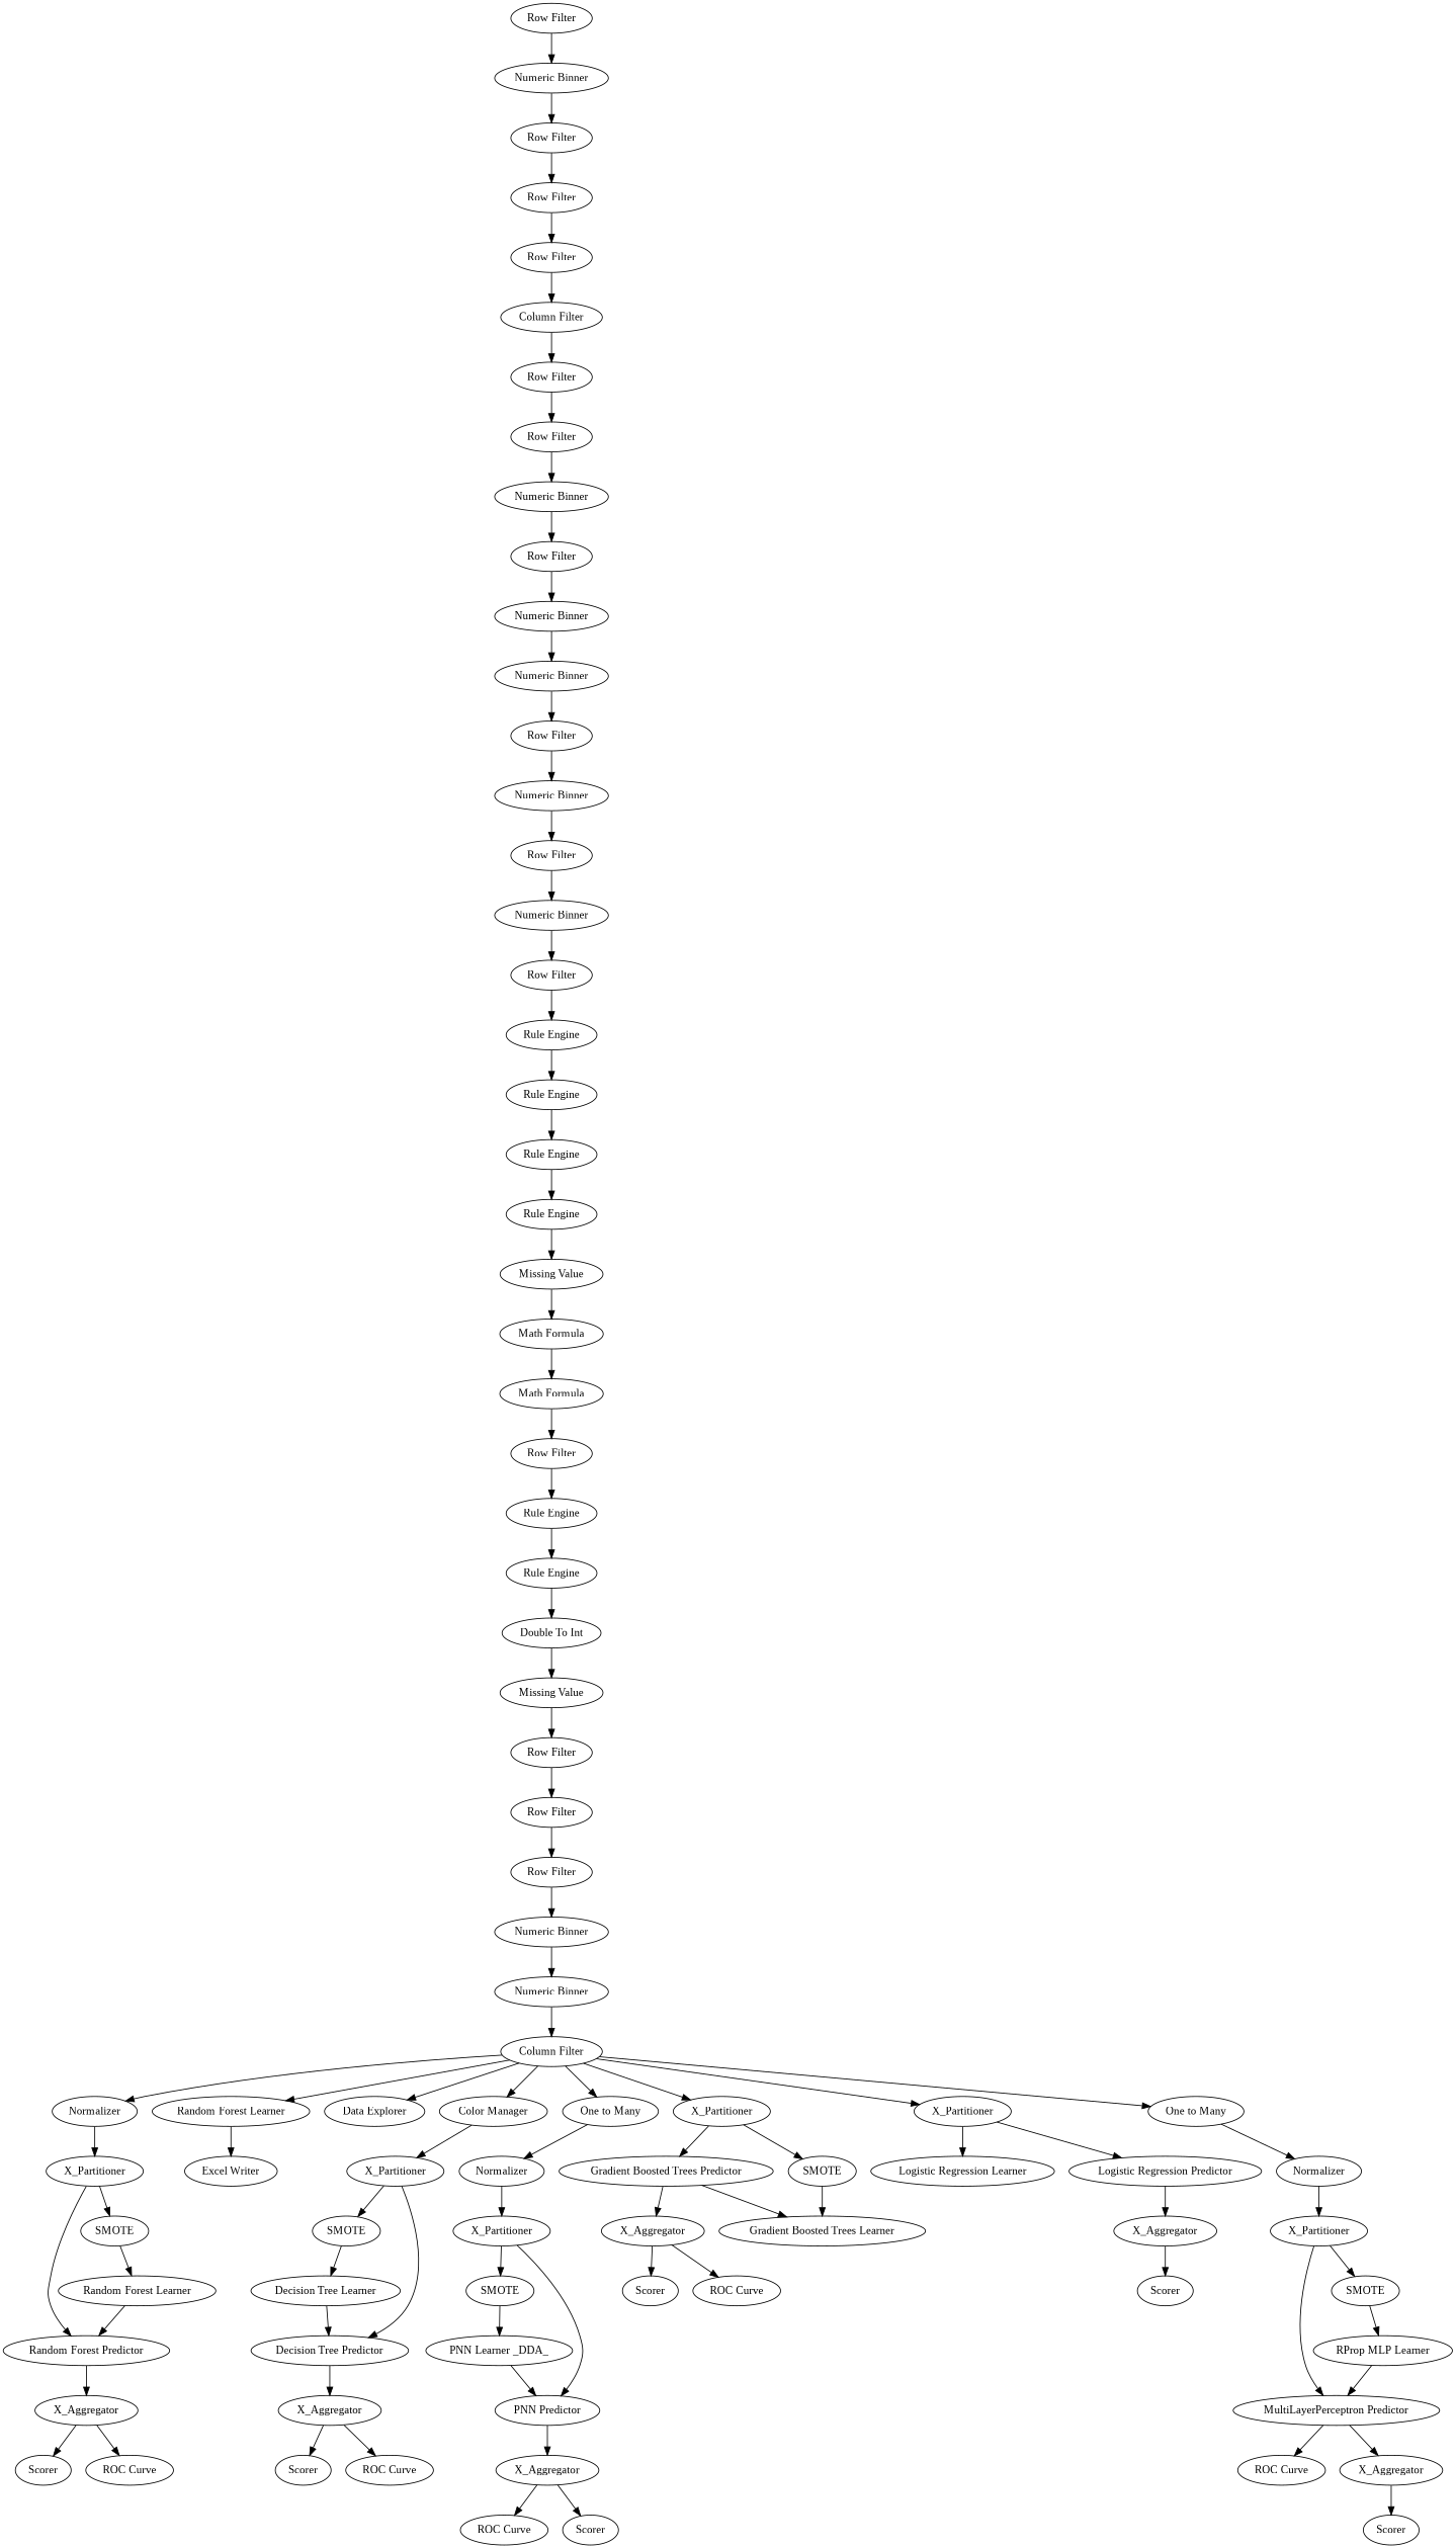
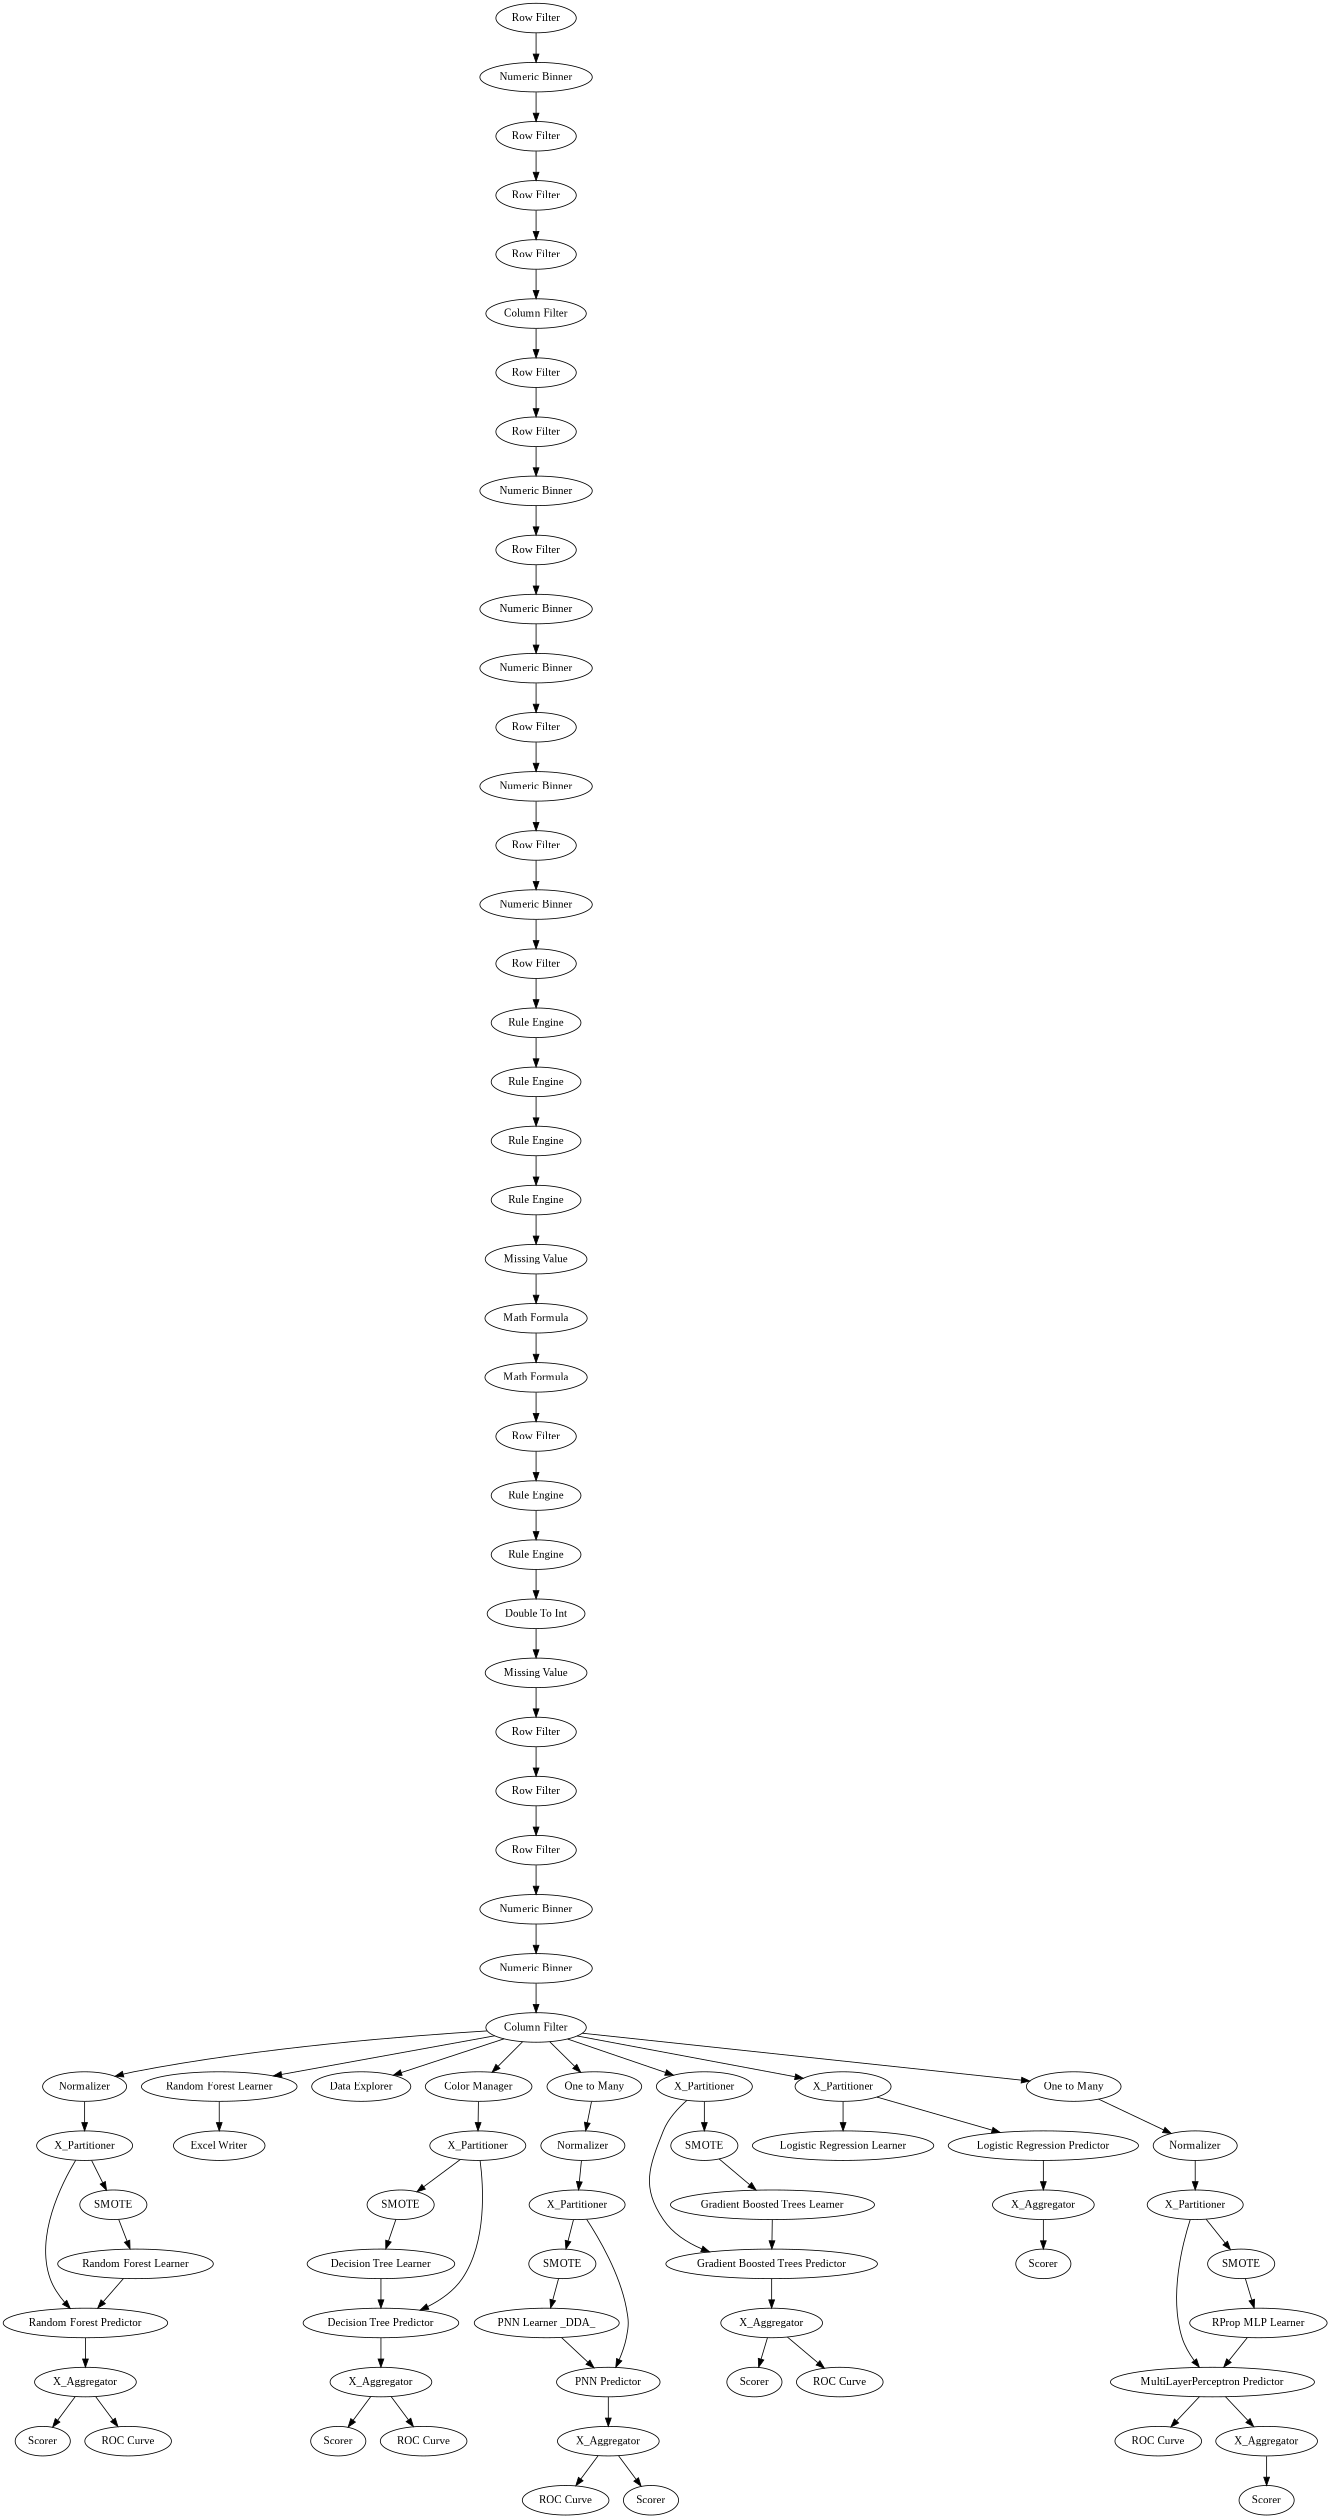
  digraph {
    fontname="Liberation Serif"
    rankdir=TB
    node [fontname="Liberation Serif"]
    edge [fontname="Liberation Serif"]
    n1 [label=SMOTE]
    n2 [label="Decision Tree Learner"]
    n3 [label="Decision Tree Predictor"]
    n4 [label="Excel Writer"]
    n5 [label=Normalizer]
    n6 [label=X_Partitioner]
    n7 [label="Random Forest Predictor"]
    n8 [label=SMOTE]
    n9 [label="Column Filter"]
    n10 [label="Random Forest Learner"]
    n11 [label="Data Explorer"]
    n12 [label="Color Manager"]
    n13 [label="One to Many"]
    n14 [label=X_Partitioner]
    n15 [label=X_Partitioner]
    n16 [label="One to Many"]
    n17 [label=X_Partitioner]
    n18 [label=Normalizer]
    n19 [label="Gradient Boosted Trees Predictor"]
    n20 [label=SMOTE]
    n21 [label="Logistic Regression Learner"]
    n22 [label="Logistic Regression Predictor"]
    n23 [label=Normalizer]
    n24 [label="Missing Value"]
    n25 [label="Math Formula"]
    n26 [label="Math Formula"]
    n27 [label=X_Aggregator]
    n28 [label=Scorer]
    n29 [label="ROC Curve"]
    n30 [label="Numeric Binner"]
    n31 [label="Numeric Binner"]
    n32 [label="Rule Engine"]
    n33 [label="Double To Int"]
    n34 [label="Missing Value"]
    n35 [label=Scorer]
    n36 [label="Row Filter"]
    n37 [label="Row Filter"]
    n38 [label="Row Filter"]
    n39 [label="Row Filter"]
    n40 [label="Numeric Binner"]
    n41 [label=X_Partitioner]
    n42 [label="MultiLayerPerceptron Predictor"]
    n43 [label=SMOTE]
    n44 [label="RProp MLP Learner"]
    n45 [label="ROC Curve"]
    n46 [label=X_Aggregator]
    n47 [label=X_Partitioner]
    n48 [label=SMOTE]
    n49 [label="PNN Predictor"]
    n50 [label=X_Aggregator]
    n51 [label=Scorer]
    n52 [label="ROC Curve"]
    n53 [label=X_Aggregator]
    n54 [label="ROC Curve"]
    n55 [label=Scorer]
    n56 [label="Row Filter"]
    n57 [label="Row Filter"]
    n58 [label="Numeric Binner"]
    n59 [label="Rule Engine"]
    n60 [label="Random Forest Learner"]
    n61 [label="Row Filter"]
    n62 [label="Rule Engine"]
    n63 [label="Row Filter"]
    n64 [label="Numeric Binner"]
    n65 [label="Row Filter"]
    n66 [label="Numeric Binner"]
    n67 [label="Numeric Binner"]
    n68 [label=X_Aggregator]
    n69 [label="PNN Learner _DDA_"]
    n70 [label=Scorer]
    n71 [label="Column Filter"]
    n72 [label=X_Aggregator]
    n73 [label="Gradient Boosted Trees Learner"]
    n74 [label=Scorer]
    n75 [label="Row Filter"]
    n76 [label="ROC Curve"]
    n77 [label="Row Filter"]
    n78 [label="Rule Engine"]
    n79 [label="Rule Engine"]
    n80 [label="Rule Engine"]
    n81 [label="Row Filter"]
    n82 [label="Row Filter"]
    n83 [label="Row Filter"]
    n84 [label="Numeric Binner"]
    n1 -> n2
    n2 -> n3
    n3 -> n27
    n5 -> n6
    n6 -> n7
    n6 -> n8
    n7 -> n50
    n8 -> n60
    n9 -> n5
    n9 -> n10
    n9 -> n11
    n9 -> n12
    n9 -> n13
    n9 -> n14
    n9 -> n15
    n9 -> n16
    n10 -> n4
    n12 -> n17
    n13 -> n18
    n14 -> n19
    n14 -> n20
    n15 -> n21
    n15 -> n22
    n16 -> n23
    n17 -> n1
    n17 -> n3
    n18 -> n47
    n19 -> n72
    n20 -> n73
    n22 -> n68
    n23 -> n41
    n24 -> n25
    n25 -> n26
    n26 -> n61
    n27 -> n28
    n27 -> n29
    n30 -> n31
    n31 -> n9
    n32 -> n33
    n33 -> n34
    n34 -> n81
    n36 -> n37
    n37 -> n38
    n38 -> n71
    n39 -> n40
    n40 -> n36
    n41 -> n42
    n41 -> n43
    n42 -> n45
    n42 -> n46
    n43 -> n44
    n44 -> n42
    n46 -> n74
    n47 -> n48
    n47 -> n49
    n48 -> n69
    n49 -> n53
    n50 -> n51
    n50 -> n52
    n53 -> n54
    n53 -> n55
    n56 -> n57
    n57 -> n58
    n58 -> n75
    n59 -> n24
    n60 -> n7
    n61 -> n62
    n62 -> n32
    n63 -> n64
    n64 -> n65
    n65 -> n84
    n66 -> n67
    n67 -> n63
    n68 -> n70
    n69 -> n49
    n71 -> n56
    n72 -> n35
    n72 -> n76
-   n19 -> n73
+   n73 -> n19
    n75 -> n66
    n77 -> n30
    n78 -> n79
    n79 -> n80
    n80 -> n59
    n81 -> n82
    n82 -> n77
    n83 -> n78
    n84 -> n83
  }
